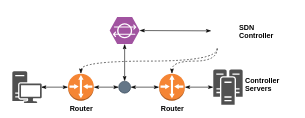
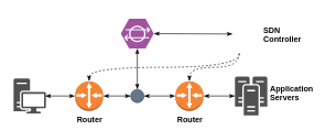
  <mxCell id="0" />
  <mxCell id="1" parent="0" />
  <mxCell id="2" style="edgeStyle=none;rounded=0;orthogonalLoop=1;jettySize=auto;html=1;entryX=0;entryY=0.5;entryDx=0;entryDy=0;entryPerimeter=0;startArrow=classicThin;startFill=1;endArrow=classicThin;endFill=1;" edge="1" parent="1" target="4"><mxGeometry relative="1" as="geometry"><mxPoint x="68" y="145" as="sourcePoint" /></mxGeometry></mxCell>
  <mxCell id="3" style="edgeStyle=none;rounded=0;orthogonalLoop=1;jettySize=auto;html=1;exitX=1;exitY=0.5;exitDx=0;exitDy=0;exitPerimeter=0;entryX=0;entryY=0.5;entryDx=0;entryDy=0;startArrow=classicThin;startFill=1;endArrow=classicThin;endFill=1;" edge="1" parent="1" source="4" target="8"><mxGeometry relative="1" as="geometry" /></mxCell>
  <mxCell id="4" value="&lt;b&gt;Router&lt;/b&gt;" style="outlineConnect=0;dashed=0;verticalLabelPosition=bottom;verticalAlign=top;align=center;html=1;shape=mxgraph.aws3.router;fillColor=#F58534;gradientColor=none;" vertex="1" parent="1"><mxGeometry x="113" y="122.5" width="43" height="45" as="geometry" /></mxCell>
  <mxCell id="5" style="edgeStyle=none;rounded=0;orthogonalLoop=1;jettySize=auto;html=1;exitX=1;exitY=0.5;exitDx=0;exitDy=0;exitPerimeter=0;startArrow=classicThin;startFill=1;endArrow=classicThin;endFill=1;" edge="1" parent="1" source="6" target="9"><mxGeometry relative="1" as="geometry" /></mxCell>
  <mxCell id="6" value="&lt;b&gt;Router&lt;/b&gt;" style="outlineConnect=0;dashed=0;verticalLabelPosition=bottom;verticalAlign=top;align=center;html=1;shape=mxgraph.aws3.router;fillColor=#F58534;gradientColor=none;" vertex="1" parent="1"><mxGeometry x="265" y="122.5" width="43" height="45" as="geometry" /></mxCell>
  <mxCell id="7" style="edgeStyle=none;rounded=0;orthogonalLoop=1;jettySize=auto;html=1;exitX=1;exitY=0.5;exitDx=0;exitDy=0;entryX=0;entryY=0.5;entryDx=0;entryDy=0;entryPerimeter=0;startArrow=classicThin;startFill=1;endArrow=classicThin;endFill=1;" edge="1" parent="1" source="8" target="6"><mxGeometry relative="1" as="geometry" /></mxCell>
  <mxCell id="8" value="" style="ellipse;whiteSpace=wrap;html=1;aspect=fixed;fillColor=#647687;strokeColor=#314354;fontColor=#ffffff;" vertex="1" parent="1"><mxGeometry x="197.5" y="135" width="20" height="20" as="geometry" /></mxCell>
  <mxCell id="9" value="" style="pointerEvents=1;shadow=0;dashed=0;html=1;strokeColor=none;fillColor=#505050;labelPosition=center;verticalLabelPosition=bottom;verticalAlign=top;outlineConnect=0;align=center;shape=mxgraph.office.servers.cluster_server;" vertex="1" parent="1"><mxGeometry x="355.5" y="115.5" width="49" height="59" as="geometry" /></mxCell>
  <mxCell id="10" style="rounded=0;orthogonalLoop=1;jettySize=auto;html=1;exitX=0.5;exitY=1;exitDx=0;exitDy=0;exitPerimeter=0;entryX=0.5;entryY=0;entryDx=0;entryDy=0;startArrow=classicThin;startFill=1;endArrow=classicThin;endFill=1;" edge="1" parent="1" source="12" target="8"><mxGeometry relative="1" as="geometry" /></mxCell>
  <mxCell id="11" style="edgeStyle=none;rounded=0;orthogonalLoop=1;jettySize=auto;html=1;exitX=1;exitY=0.5;exitDx=0;exitDy=0;exitPerimeter=0;startArrow=classicThin;startFill=1;endArrow=classicThin;endFill=1;" edge="1" parent="1" source="12"><mxGeometry relative="1" as="geometry"><mxPoint x="352" y="51" as="targetPoint" /></mxGeometry></mxCell>
  <mxCell id="12" value="" style="verticalLabelPosition=bottom;html=1;fillColor=#A153A0;verticalAlign=top;pointerEvents=1;align=center;points=[[0.25,0,0],[0.5,0,0],[0.75,0,0],[1,0.5,0],[0.75,1,0],[0.5,1,0],[0.25,1,0],[0,0.5,0],[0.125,0.25,0],[0.125,0.75,0],[0.875,0.25,0],[0.875,0.75,0]];shape=mxgraph.cisco_safe.design.intrusion_detection;" vertex="1" parent="1"><mxGeometry x="182.5" y="28" width="50" height="45" as="geometry" /></mxCell>
  <mxCell id="13" style="edgeStyle=orthogonalEdgeStyle;curved=1;rounded=0;orthogonalLoop=1;jettySize=auto;html=1;exitX=0.25;exitY=1;exitDx=0;exitDy=0;entryX=0.5;entryY=0;entryDx=0;entryDy=0;entryPerimeter=0;dashed=1;startArrow=none;startFill=0;endArrow=classicThin;endFill=1;strokeColor=#000000;" edge="1" parent="1" source="15" target="4"><mxGeometry relative="1" as="geometry" /></mxCell>
  <mxCell id="14" style="edgeStyle=orthogonalEdgeStyle;curved=1;rounded=0;orthogonalLoop=1;jettySize=auto;html=1;exitX=0.25;exitY=1;exitDx=0;exitDy=0;dashed=1;startArrow=none;startFill=0;endArrow=classicThin;endFill=1;strokeColor=#000000;" edge="1" parent="1" source="15" target="6"><mxGeometry relative="1" as="geometry" /></mxCell>
  <mxCell id="15" value="" style="shape=image;html=1;verticalAlign=top;verticalLabelPosition=bottom;labelBackgroundColor=#ffffff;imageAspect=0;aspect=fixed;image=https://cdn2.iconfinder.com/data/icons/whcompare-isometric-web-hosting-servers/50/server-2-128.png;fillColor=#007FFF;" vertex="1" parent="1"><mxGeometry x="347" y="20.5" width="60" height="60" as="geometry" /></mxCell>
  <mxCell id="16" value="&lt;div&gt;&lt;b&gt;SDN&lt;/b&gt;&lt;/div&gt;&lt;div&gt;&lt;b&gt;Controller&lt;br&gt;&lt;/b&gt;&lt;/div&gt;" style="text;html=1;resizable=0;points=[];autosize=1;align=left;verticalAlign=top;spacingTop=-4;" vertex="1" parent="1"><mxGeometry x="397" y="35.5" width="70" height="30" as="geometry" /></mxCell>
- <mxCell id="17" value="&lt;div&gt;&lt;b&gt;Controller&lt;/b&gt;&lt;/div&gt;&lt;div&gt;&lt;b&gt;Servers&lt;br&gt;&lt;/b&gt;&lt;/div&gt;" style="text;html=1;resizable=0;points=[];autosize=1;align=left;verticalAlign=top;spacingTop=-4;" vertex="1" parent="1"><mxGeometry x="407" y="124" width="80" height="30" as="geometry" /></mxCell>
+ <mxCell id="17" value="&lt;div&gt;&lt;b&gt;Application&lt;/b&gt;&lt;/div&gt;&lt;div&gt;&lt;b&gt;Servers&lt;br&gt;&lt;/b&gt;&lt;/div&gt;" style="text;html=1;resizable=0;points=[];autosize=1;align=left;verticalAlign=top;spacingTop=-4;" vertex="1" parent="1"><mxGeometry x="407" y="124" width="80" height="30" as="geometry" /></mxCell>
  <mxCell id="18" value="" style="pointerEvents=1;shadow=0;dashed=0;html=1;strokeColor=none;fillColor=#505050;labelPosition=center;verticalLabelPosition=bottom;verticalAlign=top;outlineConnect=0;align=center;shape=mxgraph.office.devices.workstation;" vertex="1" parent="1"><mxGeometry x="20" y="118.5" width="49" height="53" as="geometry" /></mxCell>
